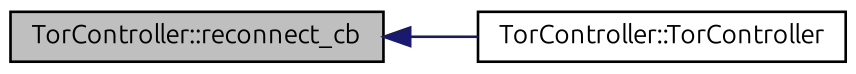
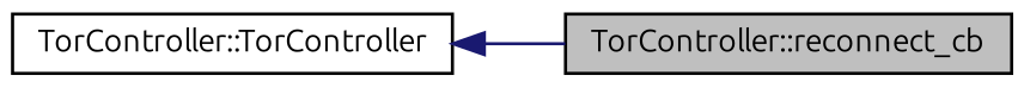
  digraph {
    rankdir=LR
    fontname=Ubuntu
    node [color=black fontname=Ubuntu fontsize=10 shape=record style=filled]
    n1 [fillcolor=grey75 fontcolor=black height=0.2 label="TorController::reconnect_cb" width=0.4]
    n2 [fillcolor=white height=0.2 label="TorController::TorController" width=0.4]
-   n1 -> n2 [color=midnightblue dir=back fontname=Ubuntu fontsize=10 labelfontname=Helvetica labelfontsize=10 style=solid]
+   n2 -> n1 [color=midnightblue dir=back fontname=Ubuntu fontsize=10 labelfontname=Helvetica labelfontsize=10 style=solid]
  }
